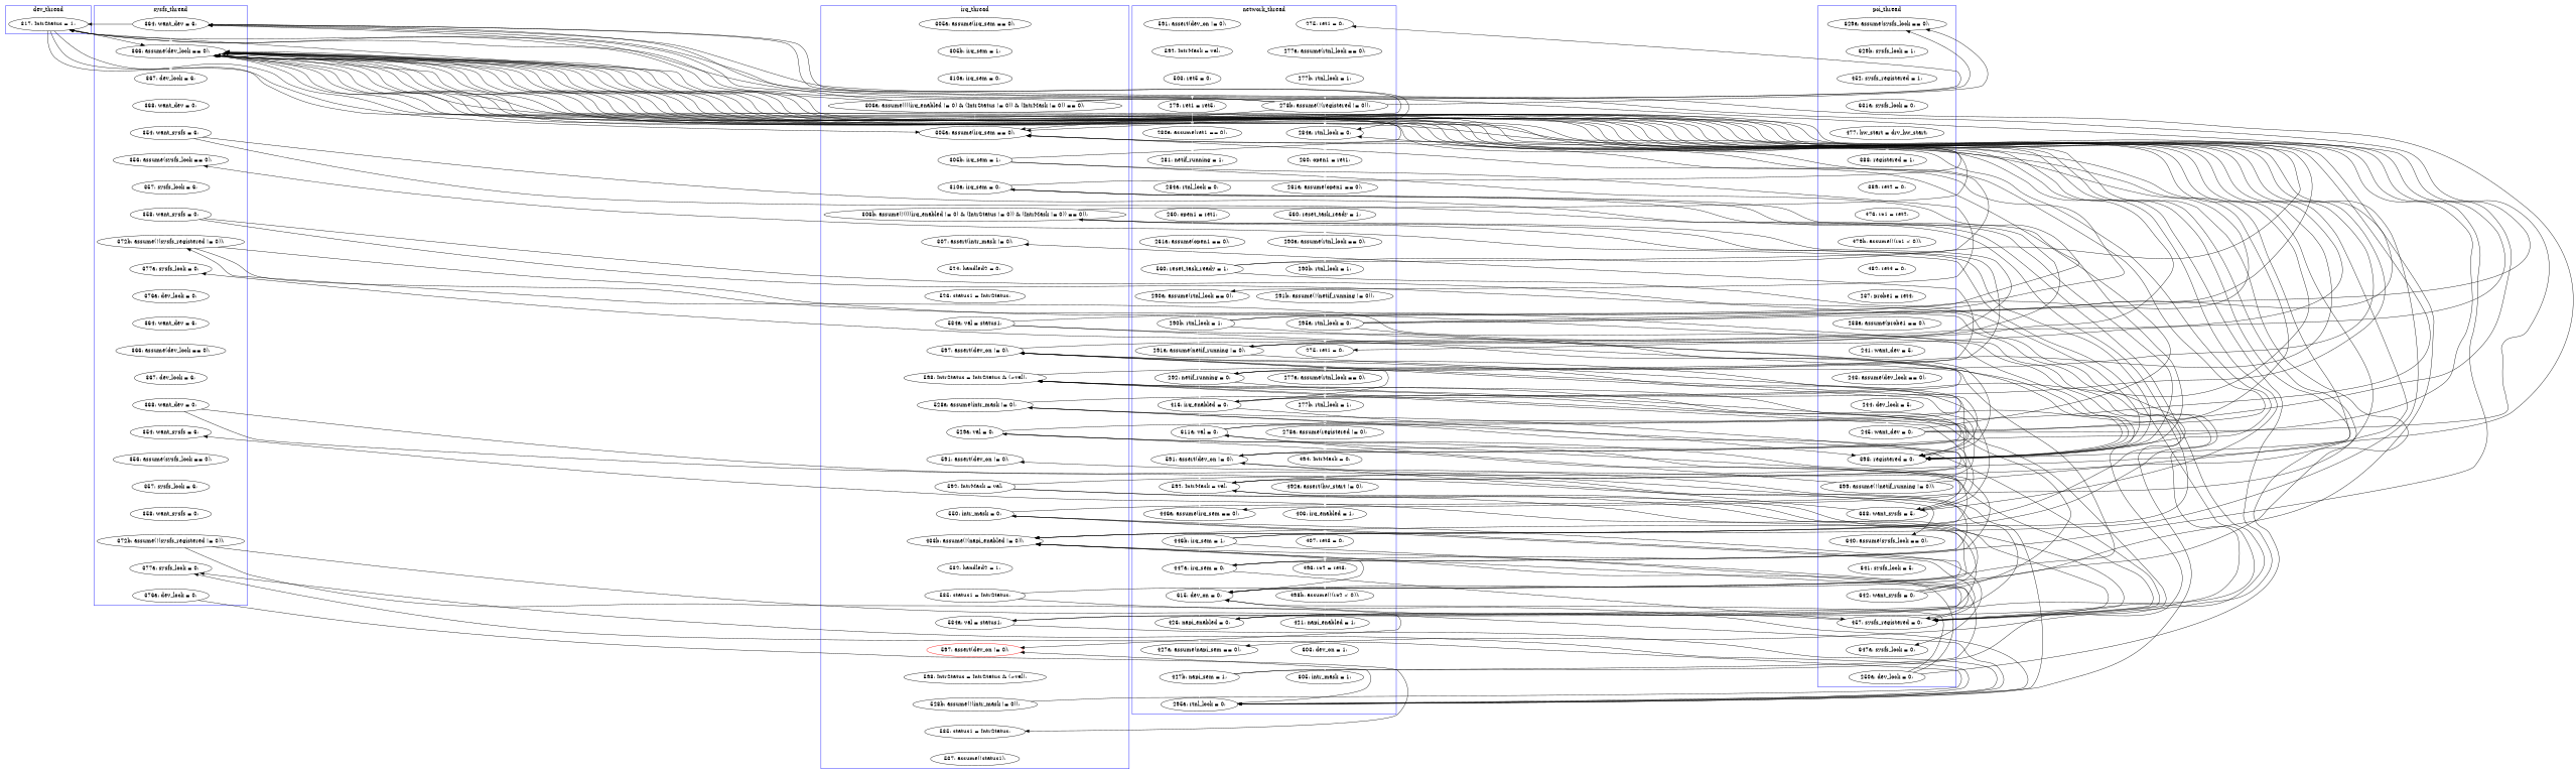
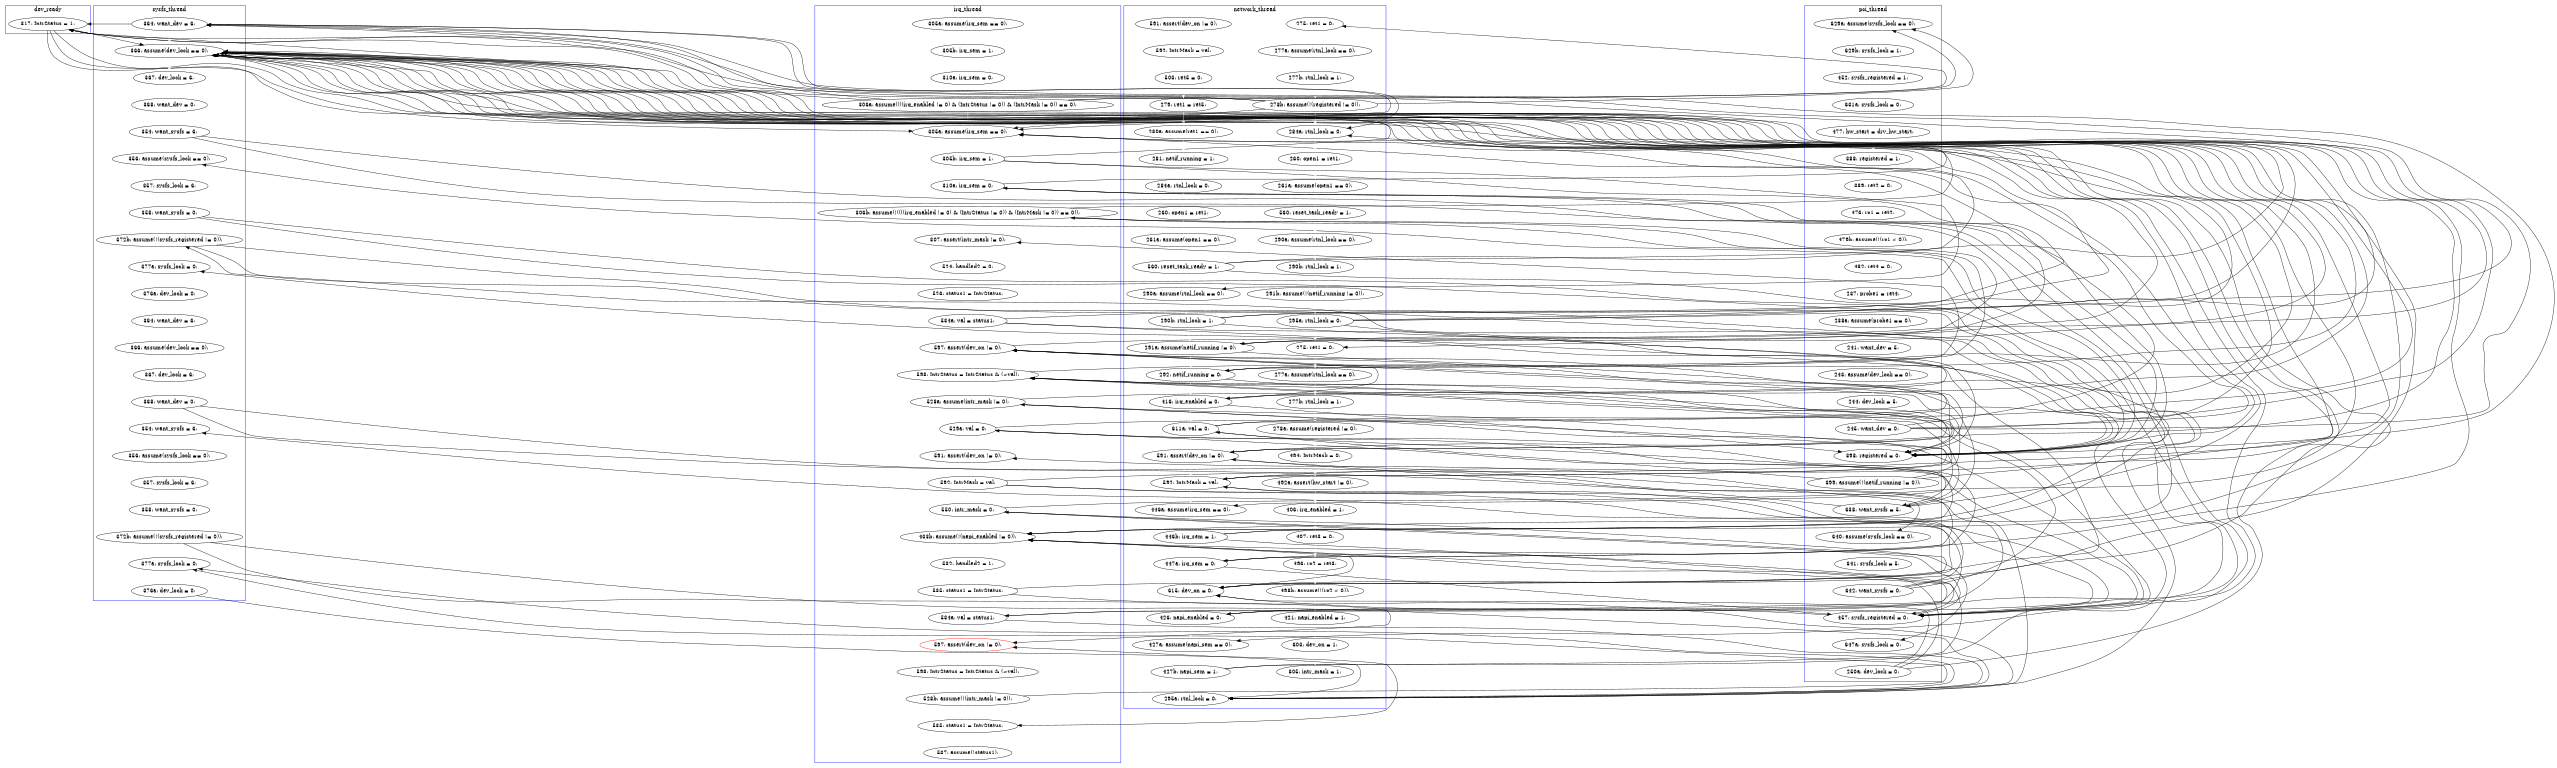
  digraph {
    edge [color=black constraint=false style=solid]
    n1 [label="317: IntrStatus = 1;"]
    n2 [label="638: want_sysfs = 5;"]
    n3 [label="640: assume(sysfs_lock == 0);"]
    n4 [label="457: sysfs_registered = 0;"]
    n5 [label="641: sysfs_lock = 5;"]
    n6 [label="245: want_dev = 0;"]
    n7 [label="398: registered = 0;"]
    n8 [label="629a: assume(sysfs_lock == 0);"]
    n9 [label="629b: sysfs_lock = 1;"]
    n10 [label="399: assume(!(netif_running != 0));"]
    n11 [label="452: sysfs_registered = 1;"]
    n12 [label="250a: dev_lock = 0;"]
    n13 [label="642: want_sysfs = 0;"]
    n14 [label="631a: sysfs_lock = 0;"]
    n15 [label="477: hw_start = drv_hw_start;"]
    n16 [label="237: probe1 = ret4;"]
    n17 [label="238a: assume(probe1 == 0);"]
    n18 [label="243: assume(dev_lock == 0);"]
    n19 [label="244: dev_lock = 5;"]
    n20 [label="647a: sysfs_lock = 0;"]
    n21 [label="241: want_dev = 5;"]
    n22 [label="389: ret2 = 0;"]
    n23 [label="476: rc1 = ret2;"]
    n24 [label="479b: assume(!(rc1 < 0));"]
    n25 [label="482: ret4 = 0;"]
    n26 [label="388: registered = 1;"]
    n27 [label="306a: assume((((irq_enabled != 0) & (IntrStatus != 0)) & (IntrMask != 0)) == 0);"]
    n28 [label="310a: irq_sem = 0;"]
    n29 [label="534a: val = status1;"]
    n30 [label="433b: assume(!(napi_enabled != 0));"]
    n31 [label="306b: assume(!((((irq_enabled != 0) & (IntrStatus != 0)) & (IntrMask != 0)) == 0));"]
    n32 [label="534a: val = status1;"]
    n33 [label="305a: assume(irq_sem == 0);"]
    n34 [label="598: IntrStatus = IntrStatus & (~val);"]
    n35 [label="528b: assume(!(intr_mask != 0));"]
    n36 [label="305b: irq_sem = 1;"]
    n37 [label="535: status1 = IntrStatus;"]
    n38 [label="310a: irq_sem = 0;"]
    n39 [label="529a: val = 0;"]
    n40 [label="305a: assume(irq_sem == 0);"]
    n41 [label="305b: irq_sem = 1;"]
    n42 [color=red label="597: assert(dev_on != 0);"]
    n43 [label="592: IntrMask = val;"]
    n44 [label="532: handled2 = 1;"]
    n45 [label="528a: assume(intr_mask != 0);"]
    n46 [label="526: status1 = IntrStatus;"]
    n47 [label="550: intr_mask = 0;"]
    n48 [label="598: IntrStatus = IntrStatus & (~val);"]
    n49 [label="524: handled2 = 0;"]
    n50 [label="597: assert(dev_on != 0);"]
    n51 [label="535: status1 = IntrStatus;"]
    n52 [label="537: assume(!status1);"]
    n53 [label="307: assert(intr_mask != 0);"]
    n54 [label="591: assert(dev_on != 0);"]
    n55 [label="592: IntrMask = val;"]
    n56 [label="426: napi_enabled = 0;"]
    n57 [label="292: netif_running = 0;"]
    n58 [label="416: irq_enabled = 0;"]
    n59 [label="278b: assume(!(registered != 0));"]
    n60 [label="295a: rtnl_lock = 0;"]
    n61 [label="427a: assume(napi_sem == 0);"]
    n62 [label="427b: napi_sem = 1;"]
    n63 [label="446b: irq_sem = 1;"]
    n64 [label="277b: rtnl_lock = 1;"]
    n65 [label="278a: assume(registered != 0);"]
    n66 [label="290a: assume(rtnl_lock == 0);"]
    n67 [label="261a: assume(open1 == 0);"]
    n68 [label="560: reset_task_ready = 1;"]
    n69 [label="560: reset_task_ready = 1;"]
    n70 [label="290b: rtnl_lock = 1;"]
    n71 [label="611a: val = 0;"]
    n72 [label="615: dev_on = 0;"]
    n73 [label="494: IntrMask = 0;"]
    n74 [label="421: napi_enabled = 1;"]
    n75 [label="603: dev_on = 1;"]
    n76 [label="591: assert(dev_on != 0);"]
    n77 [label="284a: rtnl_lock = 0;"]
    n78 [label="295a: rtnl_lock = 0;"]
    n79 [label="447a: irq_sem = 0;"]
    n80 [label="446a: assume(irq_sem == 0);"]
    n81 [label="290a: assume(rtnl_lock == 0);"]
    n82 [label="290b: rtnl_lock = 1;"]
    n83 [label="275: ret1 = 0;"]
    n84 [label="291b: assume(!(netif_running != 0));"]
    n85 [label="277a: assume(rtnl_lock == 0);"]
    n86 [label="277b: rtnl_lock = 1;"]
    n87 [label="492a: assert(hw_start != 0);"]
    n88 [label="406: irq_enabled = 1;"]
    n89 [label="281: netif_running = 1;"]
    n90 [label="284a: rtnl_lock = 0;"]
    n91 [label="260: open1 = ret1;"]
    n92 [label="407: ret3 = 0;"]
    n93 [label="592: IntrMask = val;"]
    n94 [label="503: ret5 = 0;"]
    n95 [label="291a: assume(netif_running != 0);"]
    n96 [label="279: ret1 = ret5;"]
    n97 [label="275: ret1 = 0;"]
    n98 [label="277a: assume(rtnl_lock == 0);"]
    n99 [label="496: rc2 = ret3;"]
    n100 [label="498b: assume(!(rc2 < 0));"]
    n101 [label="280a: assume(ret1 == 0);"]
    n102 [label="605: intr_mask = 1;"]
    n103 [label="260: open1 = ret1;"]
    n104 [label="261a: assume(open1 == 0);"]
    n105 [label="591: assert(dev_on != 0);"]
    n106 [label="368: want_dev = 0;"]
    n107 [label="366: assume(dev_lock == 0);"]
    n108 [label="364: want_dev = 6;"]
    n109 [label="358: want_sysfs = 0;"]
    n110 [label="376a: dev_lock = 0;"]
    n111 [label="364: want_dev = 6;"]
    n112 [label="377a: sysfs_lock = 0;"]
    n113 [label="358: want_sysfs = 0;"]
    n114 [label="372b: assume(!(sysfs_registered != 0));"]
    n115 [label="367: dev_lock = 6;"]
    n116 [label="367: dev_lock = 6;"]
    n117 [label="357: sysfs_lock = 6;"]
    n118 [label="372b: assume(!(sysfs_registered != 0));"]
    n119 [label="368: want_dev = 0;"]
    n120 [label="354: want_sysfs = 6;"]
    n121 [label="354: want_sysfs = 6;"]
    n122 [label="356: assume(sysfs_lock == 0);"]
    n123 [label="366: assume(dev_lock == 0);"]
    n124 [label="376a: dev_lock = 0;"]
    n125 [label="356: assume(sysfs_lock == 0);"]
    n126 [label="357: sysfs_lock = 6;"]
    n127 [label="377a: sysfs_lock = 0;"]
    subgraph cluster_1 {
      color=blue
-     label=dev_thread
+     label=dev_ready
      n1
    }
    subgraph cluster_2 {
      color=blue
      label=pci_thread
      n2
      n3
      n4
      n5
      n6
      n7
      n8
      n9
      n10
      n11
      n12
      n13
      n14
      n15
      n16
      n17
      n18
      n19
      n20
      n21
      n22
      n23
      n24
      n25
      n26
    }
    subgraph cluster_3 {
      color=blue
      label=irq_thread
      n27
      n28
      n29
      n30
      n31
      n32
      n33
      n34
      n35
      n36
      n37
      n38
      n39
      n40
      n41
      n42
      n43
      n44
      n45
      n46
      n47
      n48
      n49
      n50
      n51
      n52
      n53
      n54
    }
    subgraph cluster_4 {
      color=blue
      label=network_thread
      n55
      n56
      n57
      n58
      n59
      n60
      n61
      n62
      n63
      n64
      n65
      n66
      n67
      n68
      n69
      n70
      n71
      n72
      n73
      n74
      n75
      n76
      n77
      n78
      n79
      n80
      n81
      n82
      n83
      n84
      n85
      n86
      n87
      n88
      n89
      n90
      n91
      n92
      n93
      n94
      n95
      n96
      n97
      n98
      n99
      n100
      n101
      n102
      n103
      n104
      n105
    }
    subgraph cluster_5 {
      color=blue
      label=sysfs_thread
      n106
      n107
      n108
      n109
      n110
      n111
      n112
      n113
      n114
      n115
      n116
      n117
      n118
      n119
      n120
      n121
      n122
      n123
      n124
      n125
      n126
      n127
    }
    n1 -> n7
    n1 -> n33
    n1 -> n83
    n1 -> n107
    n2 -> n3 [color=white constraint=""]
    n2 -> n48
    n2 -> n76
    n2 -> n107
    n3 -> n5 [color=white constraint=""]
    n4 -> n20 [color=white constraint=""]
    n4 -> n47
    n4 -> n72
    n4 -> n107
    n5 -> n13 [color=white constraint=""]
    n6 -> n1
    n6 -> n7 [color=white constraint=""]
    n6 -> n33
    n6 -> n77
    n6 -> n108
    n7 -> n10 [color=white constraint=""]
    n8 -> n9 [color=white constraint=""]
    n9 -> n11 [color=white constraint=""]
    n10 -> n2 [color=white constraint=""]
    n10 -> n50
    n10 -> n71
    n10 -> n107
    n11 -> n14 [color=white constraint=""]
    n12 -> n30
    n12 -> n72
    n12 -> n107
    n13 -> n4 [color=white constraint=""]
    n13 -> n48
    n13 -> n55
    n13 -> n107
    n14 -> n15 [color=white constraint=""]
    n15 -> n26 [color=white constraint=""]
    n16 -> n17 [color=white constraint=""]
    n17 -> n21 [color=white constraint=""]
    n18 -> n19 [color=white constraint=""]
    n19 -> n6 [color=white constraint=""]
    n20 -> n12 [color=white constraint=""]
    n21 -> n18 [color=white constraint=""]
    n22 -> n23 [color=white constraint=""]
    n23 -> n24 [color=white constraint=""]
    n24 -> n25 [color=white constraint=""]
    n25 -> n16 [color=white constraint=""]
    n26 -> n22 [color=white constraint=""]
    n27 -> n1
    n27 -> n8
    n27 -> n33 [color=white constraint=""]
    n27 -> n97
    n27 -> n108
    n28 -> n27 [color=white constraint=""]
    n29 -> n42 [color=white constraint=""]
    n29 -> n78
    n29 -> n121
    n30 -> n44 [color=white constraint=""]
    n31 -> n7
    n31 -> n53 [color=white constraint=""]
    n31 -> n57
    n31 -> n107
    n32 -> n7
    n32 -> n50 [color=white constraint=""]
    n32 -> n58
    n32 -> n107
    n33 -> n36 [color=white constraint=""]
    n34 -> n35 [color=white constraint=""]
    n35 -> n51 [color=white constraint=""]
    n35 -> n112
    n36 -> n7
    n36 -> n38 [color=white constraint=""]
    n36 -> n66
    n36 -> n107
    n37 -> n29 [color=white constraint=""]
    n37 -> n78
    n37 -> n127
    n38 -> n7
    n38 -> n31 [color=white constraint=""]
    n38 -> n95
    n38 -> n107
    n39 -> n4
    n39 -> n54 [color=white constraint=""]
    n39 -> n79
    n39 -> n107
    n40 -> n41 [color=white constraint=""]
    n41 -> n28 [color=white constraint=""]
    n42 -> n34 [color=white constraint=""]
    n43 -> n4
    n43 -> n47 [color=white constraint=""]
    n43 -> n72
    n43 -> n107
    n44 -> n37 [color=white constraint=""]
    n45 -> n4
    n45 -> n39 [color=white constraint=""]
    n45 -> n80
    n45 -> n107
    n46 -> n32 [color=white constraint=""]
    n47 -> n20
    n47 -> n30 [color=white constraint=""]
    n47 -> n72
    n47 -> n107
    n48 -> n4
    n48 -> n45 [color=white constraint=""]
    n48 -> n55
    n48 -> n107
    n49 -> n46 [color=white constraint=""]
    n50 -> n2
    n50 -> n48 [color=white constraint=""]
    n50 -> n76
    n50 -> n107
    n51 -> n52 [color=white constraint=""]
    n53 -> n49 [color=white constraint=""]
    n54 -> n43 [color=white constraint=""]
    n55 -> n4
    n55 -> n45
    n55 -> n80 [color=white constraint=""]
    n55 -> n107
    n56 -> n30
    n56 -> n61 [color=white constraint=""]
    n56 -> n125
    n57 -> n7
    n57 -> n53
    n57 -> n58 [color=white constraint=""]
    n57 -> n107
    n58 -> n7
    n58 -> n50
    n58 -> n71 [color=white constraint=""]
    n58 -> n107
    n59 -> n1
    n59 -> n8
    n59 -> n33
    n59 -> n77 [color=white constraint=""]
    n59 -> n108
    n60 -> n1
    n60 -> n7
    n60 -> n33
    n60 -> n83 [color=white constraint=""]
    n60 -> n107
    n61 -> n62 [color=white constraint=""]
    n62 -> n30
    n62 -> n78 [color=white constraint=""]
    n62 -> n118
    n63 -> n4
    n63 -> n39
    n63 -> n79 [color=white constraint=""]
    n63 -> n107
    n64 -> n65 [color=white constraint=""]
    n65 -> n73 [color=white constraint=""]
    n66 -> n70 [color=white constraint=""]
    n67 -> n68 [color=white constraint=""]
    n68 -> n81 [color=white constraint=""]
    n69 -> n7
    n69 -> n33
    n69 -> n66 [color=white constraint=""]
    n69 -> n107
    n70 -> n7
    n70 -> n38
    n70 -> n95 [color=white constraint=""]
    n70 -> n107
    n71 -> n2
    n71 -> n50
    n71 -> n76 [color=white constraint=""]
    n71 -> n107
    n72 -> n30
    n72 -> n56 [color=white constraint=""]
    n72 -> n107
    n73 -> n87 [color=white constraint=""]
    n74 -> n75 [color=white constraint=""]
    n75 -> n102 [color=white constraint=""]
    n76 -> n3
    n76 -> n48
    n76 -> n55 [color=white constraint=""]
    n76 -> n107
    n77 -> n91 [color=white constraint=""]
    n78 -> n42
    n78 -> n112
    n79 -> n4
    n79 -> n54
    n79 -> n72 [color=white constraint=""]
    n79 -> n107
    n80 -> n63 [color=white constraint=""]
    n81 -> n82 [color=white constraint=""]
    n82 -> n84 [color=white constraint=""]
    n83 -> n98 [color=white constraint=""]
    n84 -> n60 [color=white constraint=""]
    n85 -> n86 [color=white constraint=""]
    n86 -> n59 [color=white constraint=""]
    n87 -> n88 [color=white constraint=""]
    n88 -> n92 [color=white constraint=""]
    n89 -> n90 [color=white constraint=""]
    n90 -> n103 [color=white constraint=""]
    n91 -> n67 [color=white constraint=""]
    n92 -> n99 [color=white constraint=""]
    n93 -> n94 [color=white constraint=""]
    n94 -> n96 [color=white constraint=""]
    n95 -> n7
    n95 -> n31
    n95 -> n57 [color=white constraint=""]
    n95 -> n107
    n96 -> n101 [color=white constraint=""]
    n97 -> n85 [color=white constraint=""]
    n98 -> n64 [color=white constraint=""]
    n99 -> n100 [color=white constraint=""]
    n100 -> n74 [color=white constraint=""]
    n101 -> n89 [color=white constraint=""]
    n103 -> n104 [color=white constraint=""]
    n104 -> n69 [color=white constraint=""]
    n105 -> n93 [color=white constraint=""]
    n106 -> n29
    n106 -> n78
    n106 -> n121 [color=white constraint=""]
    n107 -> n116 [color=white constraint=""]
    n108 -> n1
    n108 -> n7
    n108 -> n33
    n108 -> n77
    n108 -> n107 [color=white constraint=""]
    n109 -> n30
    n109 -> n61
    n109 -> n118 [color=white constraint=""]
    n110 -> n111 [color=white constraint=""]
    n111 -> n123 [color=white constraint=""]
    n112 -> n124 [color=white constraint=""]
    n113 -> n114 [color=white constraint=""]
    n114 -> n42
    n114 -> n78
    n114 -> n112 [color=white constraint=""]
    n115 -> n106 [color=white constraint=""]
    n116 -> n119 [color=white constraint=""]
    n117 -> n113 [color=white constraint=""]
    n118 -> n30
    n118 -> n78
    n118 -> n127 [color=white constraint=""]
    n119 -> n120 [color=white constraint=""]
    n120 -> n30
    n120 -> n56
    n120 -> n125 [color=white constraint=""]
    n121 -> n122 [color=white constraint=""]
    n122 -> n117 [color=white constraint=""]
    n123 -> n115 [color=white constraint=""]
    n124 -> n51
    n125 -> n126 [color=white constraint=""]
    n126 -> n109 [color=white constraint=""]
    n127 -> n110 [color=white constraint=""]
  }
